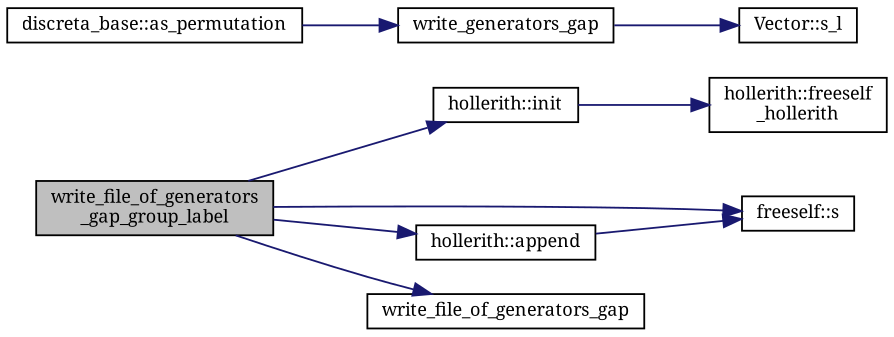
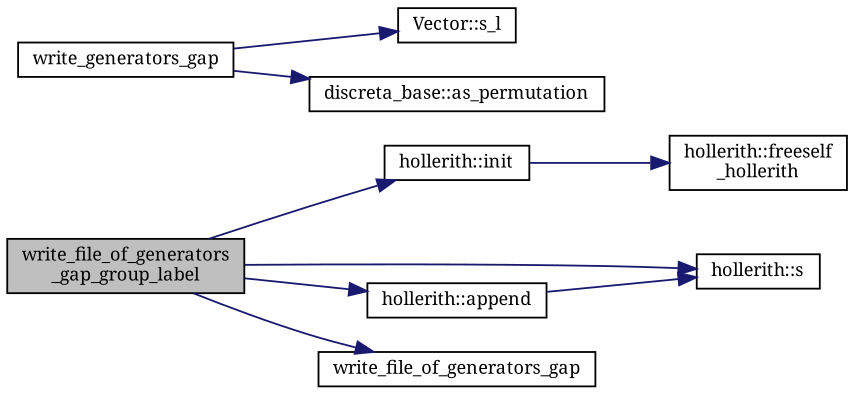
  digraph {
    fontname="Noto Serif"
    rankdir=LR
    node [color=black fillcolor=white fontname="Noto Serif" fontsize=10 shape=record style=filled]
    edge [color=midnightblue fontname="Noto Serif" fontsize=10 labelfontname=Helvetica labelfontsize=10 style=solid]
    n1 [fillcolor=grey75 fontcolor=black height=0.2 label="write_file_of_generators\l_gap_group_label" width=0.4]
    n2 [height=0.2 label="hollerith::init" width=0.4]
-   n3 [height=0.2 label="freeself::s" width=0.4]
+   n3 [height=0.2 label="hollerith::s" width=0.4]
    n4 [height=0.2 label="hollerith::append" width=0.4]
    n5 [height=0.2 label=write_file_of_generators_gap width=0.4]
    n6 [height=0.2 label="hollerith::freeself\l_hollerith" width=0.4]
    n7 [height=0.2 label=write_generators_gap width=0.4]
    n8 [height=0.2 label="Vector::s_l" width=0.4]
    n9 [height=0.2 label="discreta_base::as_permutation" width=0.4]
    n1 -> n2
    n1 -> n3
    n1 -> n4
    n1 -> n5
    n2 -> n6
    n4 -> n3
    n7 -> n8
-   n9 -> n7
+   n7 -> n9
  }
